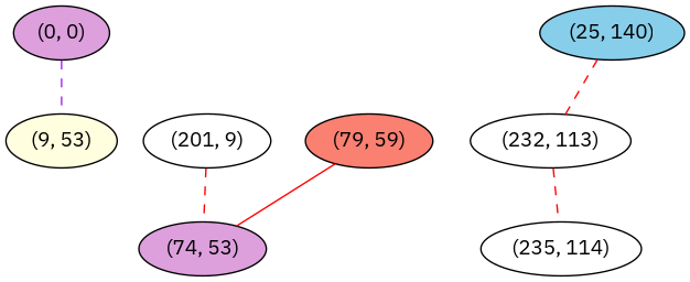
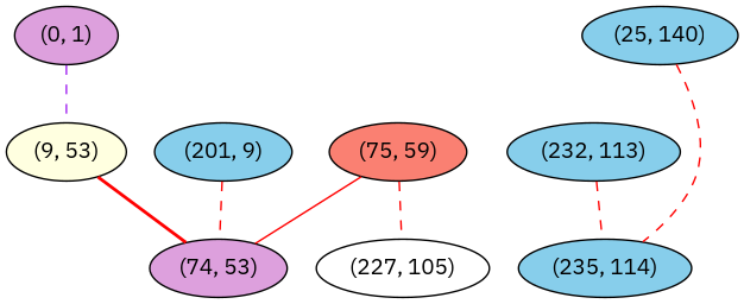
  graph {
    fontname="IBM Plex Sans"
    node [fillcolor=skyblue fontname="IBM Plex Sans" style=filled]
    edge [color=red fontname="IBM Plex Sans" style=dashed weight=1]
-   "(79, 59)" [fillcolor=salmon]
+   "(79, 59)" [fillcolor=salmon label="(75, 59)"]
    "(74, 53)" [fillcolor=plum]
+   "(227, 105)" [fillcolor=white]
    "(9, 53)" [fillcolor=lightyellow]
-   "(0, 0)" [fillcolor=plum]
-   "(201, 9)" [fillcolor=white]
+   "(0, 0)" [fillcolor=plum label="(0, 1)"]
+   "(201, 9)"
    "(25, 140)"
-   "(232, 113)" [fillcolor=white]
-   "(235, 114)" [fillcolor=white]
+   "(232, 113)"
+   "(235, 114)"
    "(79, 59)" -- "(74, 53)" [style=solid]
+   "(79, 59)" -- "(227, 105)"
+   "(9, 53)" -- "(74, 53)" [style=bold]
    "(0, 0)" -- "(9, 53)" [color=purple weight=4]
    "(201, 9)" -- "(74, 53)"
-   "(25, 140)" -- "(232, 113)"
+   "(25, 140)" -- "(235, 114)"
    "(232, 113)" -- "(235, 114)"
  }
